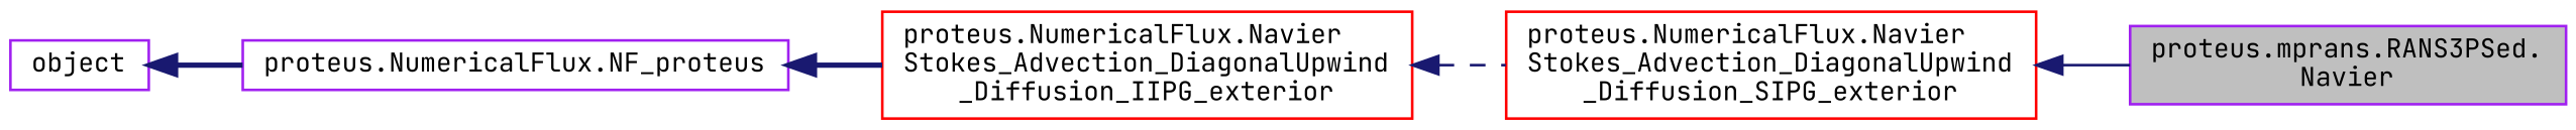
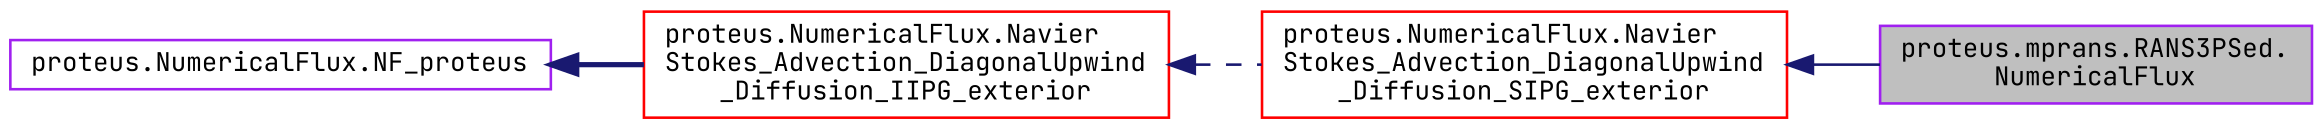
  digraph {
    fontname="JetBrains Mono"
    rankdir=LR
    node [color=purple fillcolor=white fontname="JetBrains Mono" fontsize=10 shape=record style=filled]
    edge [color=midnightblue dir=back fontname="JetBrains Mono" fontsize=10 labelfontname=Helvetica labelfontsize=10 style=bold]
-   n1 [fillcolor=grey75 fontcolor=black height=0.2 label="proteus.mprans.RANS3PSed.\lNavier" width=0.4]
+   n1 [fillcolor=grey75 fontcolor=black height=0.2 label="proteus.mprans.RANS3PSed.\lNumericalFlux" width=0.4]
    n2 [color=red height=0.2 label="proteus.NumericalFlux.Navier\lStokes_Advection_DiagonalUpwind\l_Diffusion_SIPG_exterior" width=0.4]
    n3 [color=red height=0.2 label="proteus.NumericalFlux.Navier\lStokes_Advection_DiagonalUpwind\l_Diffusion_IIPG_exterior" width=0.4]
    n4 [height=0.2 label="proteus.NumericalFlux.NF_proteus" width=0.4]
-   n5 [height=0.2 label=object width=0.4]
    n2 -> n1 [style=solid]
    n3 -> n2 [style=dashed]
    n4 -> n3
-   n5 -> n4
  }
